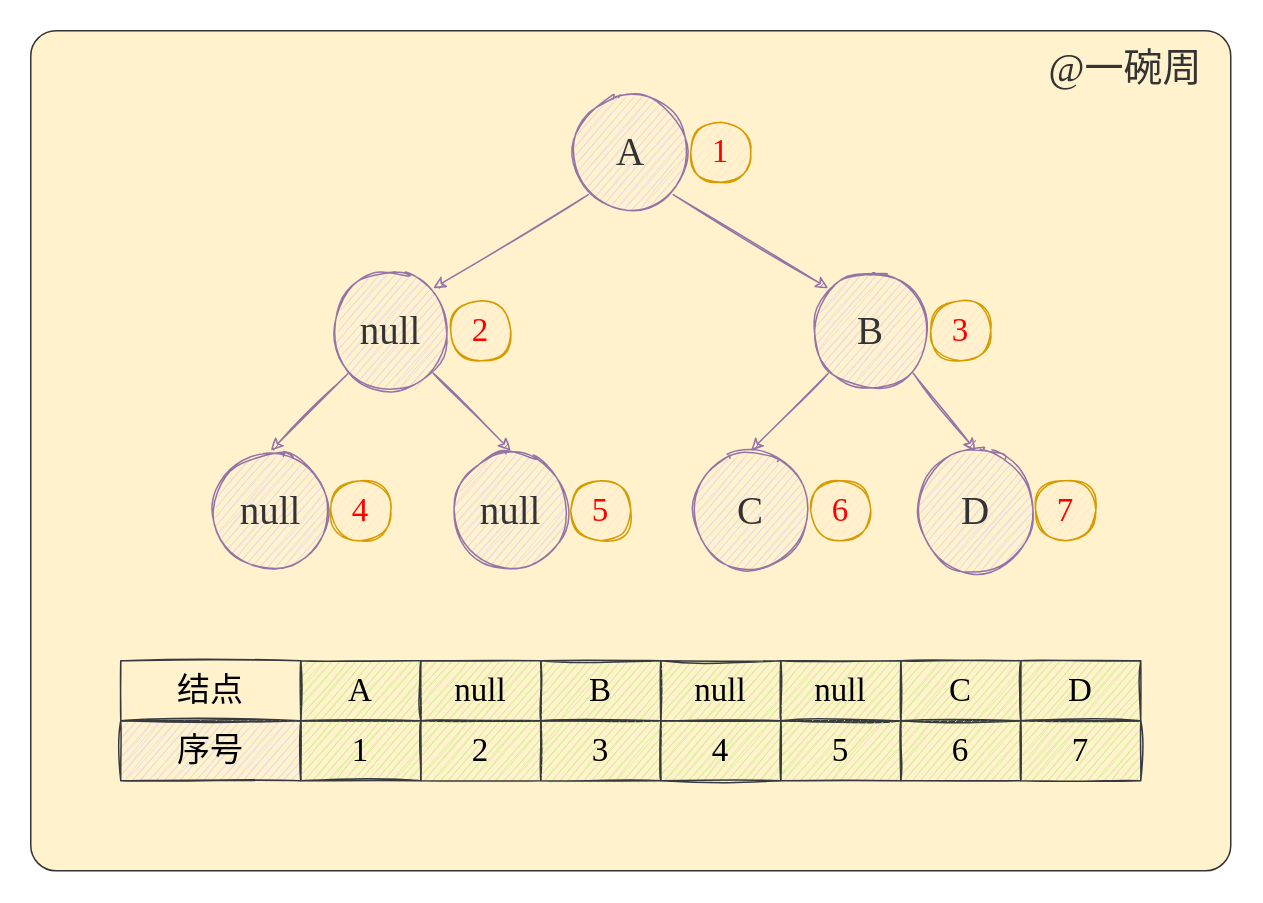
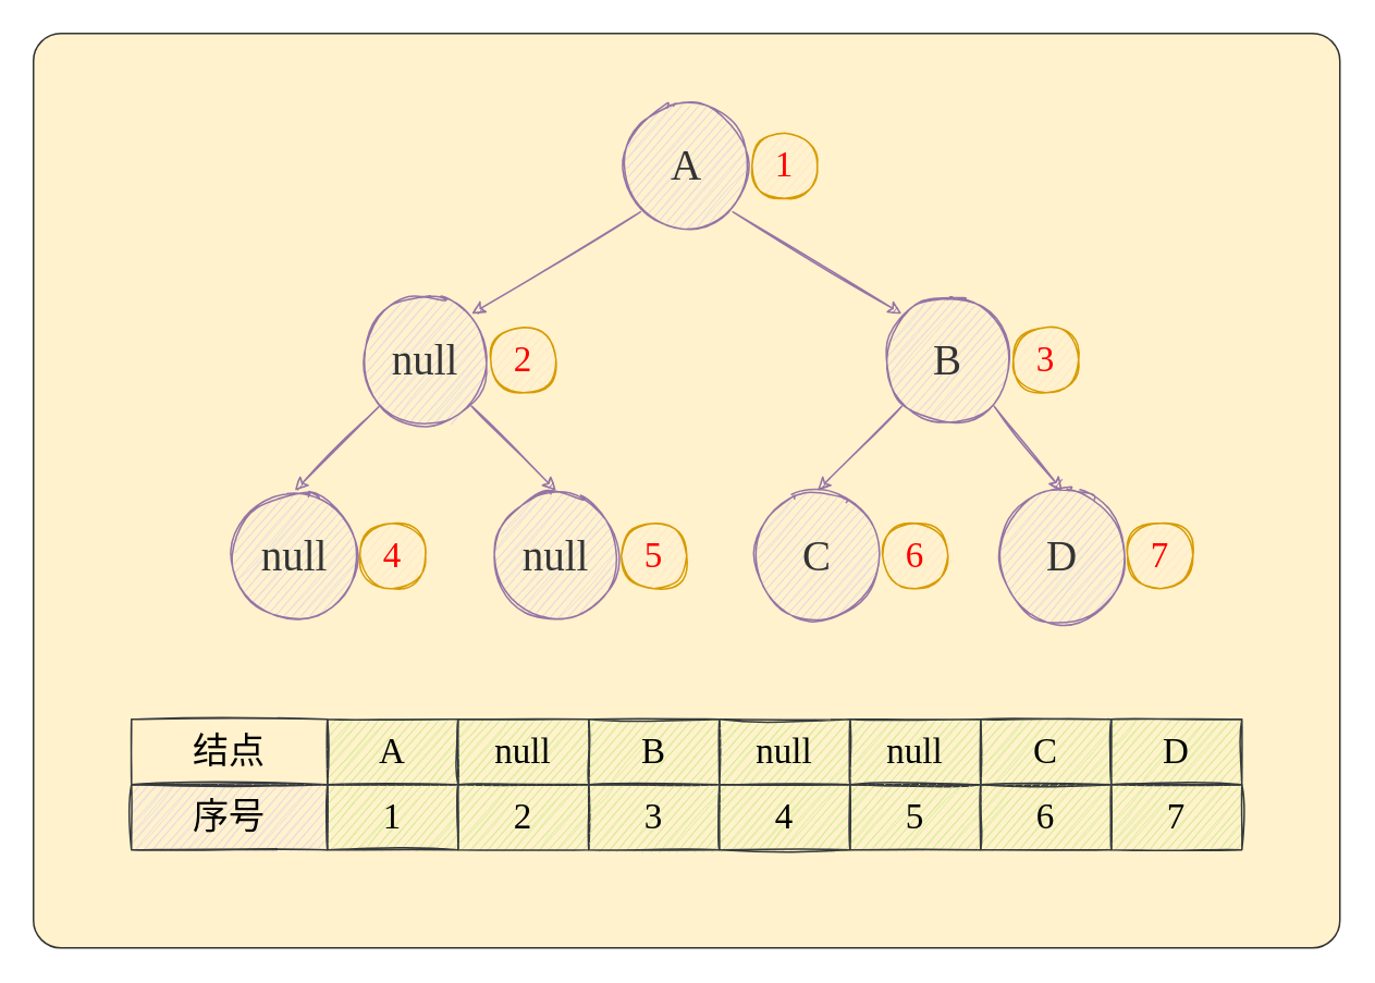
  <mxCell id="0" />
  <mxCell id="1" parent="0" />
  <mxCell id="2" value="" style="rounded=1;whiteSpace=wrap;html=1;sketch=0;fillStyle=auto;fontFamily=Comic Sans MS;fontSize=26;strokeColor=#333333;fillColor=#fff2cc;arcSize=3;" parent="1" vertex="1"><mxGeometry x="20" y="20" width="800" height="560" as="geometry" /></mxCell>
  <mxCell id="3" style="rounded=0;sketch=1;orthogonalLoop=1;jettySize=auto;html=1;exitX=0;exitY=1;exitDx=0;exitDy=0;entryX=1;entryY=0;entryDx=0;entryDy=0;strokeColor=#9673A6;" parent="1" source="5" target="8" edge="1"><mxGeometry relative="1" as="geometry" /></mxCell>
  <mxCell id="4" style="edgeStyle=none;rounded=0;sketch=1;orthogonalLoop=1;jettySize=auto;html=1;exitX=1;exitY=1;exitDx=0;exitDy=0;entryX=0;entryY=0;entryDx=0;entryDy=0;strokeColor=#9673A6;" parent="1" source="5" target="12" edge="1"><mxGeometry relative="1" as="geometry" /></mxCell>
  <mxCell id="5" value="&lt;font style=&quot;font-size: 26px&quot; face=&quot;Comic Sans MS&quot; color=&quot;#333333&quot;&gt;A&lt;/font&gt;" style="ellipse;whiteSpace=wrap;html=1;fillColor=#e1d5e7;strokeColor=#9673a6;sketch=1;fillStyle=auto;" parent="1" vertex="1"><mxGeometry x="380" y="61" width="80" height="80" as="geometry" /></mxCell>
  <mxCell id="6" style="edgeStyle=none;rounded=0;sketch=1;orthogonalLoop=1;jettySize=auto;html=1;exitX=1;exitY=1;exitDx=0;exitDy=0;strokeColor=#9673A6;entryX=0.5;entryY=0;entryDx=0;entryDy=0;" parent="1" source="8" target="14" edge="1"><mxGeometry relative="1" as="geometry" /></mxCell>
  <mxCell id="7" style="edgeStyle=none;rounded=0;sketch=1;orthogonalLoop=1;jettySize=auto;html=1;exitX=0;exitY=1;exitDx=0;exitDy=0;entryX=0.5;entryY=0;entryDx=0;entryDy=0;strokeColor=#9673A6;" parent="1" source="8" target="13" edge="1"><mxGeometry relative="1" as="geometry" /></mxCell>
  <mxCell id="8" value="&lt;font color=&quot;#333333&quot; face=&quot;comic sans ms&quot;&gt;&lt;span style=&quot;font-size: 26px&quot;&gt;null&lt;/span&gt;&lt;/font&gt;" style="ellipse;whiteSpace=wrap;html=1;fillColor=#e1d5e7;strokeColor=#9673a6;sketch=1;fillStyle=auto;" parent="1" vertex="1"><mxGeometry x="220" y="180" width="80" height="80" as="geometry" /></mxCell>
  <mxCell id="9" style="edgeStyle=none;rounded=0;sketch=1;orthogonalLoop=1;jettySize=auto;html=1;exitX=0.5;exitY=1;exitDx=0;exitDy=0;strokeColor=#9673A6;" parent="1" edge="1"><mxGeometry relative="1" as="geometry"><mxPoint x="420" y="300" as="sourcePoint" /></mxGeometry></mxCell>
  <mxCell id="10" style="edgeStyle=none;rounded=0;sketch=1;orthogonalLoop=1;jettySize=auto;html=1;exitX=0;exitY=1;exitDx=0;exitDy=0;entryX=0.5;entryY=0;entryDx=0;entryDy=0;strokeColor=#9673A6;" parent="1" source="12" target="15" edge="1"><mxGeometry relative="1" as="geometry" /></mxCell>
  <mxCell id="11" style="edgeStyle=none;rounded=0;sketch=1;orthogonalLoop=1;jettySize=auto;html=1;exitX=1;exitY=1;exitDx=0;exitDy=0;entryX=0.5;entryY=0;entryDx=0;entryDy=0;fontFamily=Comic Sans MS;fontSize=22;fontColor=#FF0000;strokeColor=#9673A6;" edge="1" parent="1" source="12" target="39"><mxGeometry relative="1" as="geometry" /></mxCell>
  <mxCell id="12" value="&lt;span style=&quot;color: rgb(51 , 51 , 51) ; font-family: &amp;#34;comic sans ms&amp;#34; ; font-size: 26px&quot;&gt;B&lt;/span&gt;" style="ellipse;whiteSpace=wrap;html=1;fillColor=#e1d5e7;strokeColor=#9673a6;sketch=1;fillStyle=auto;" parent="1" vertex="1"><mxGeometry x="540" y="180" width="80" height="80" as="geometry" /></mxCell>
  <mxCell id="13" value="&lt;span style=&quot;color: rgb(51 , 51 , 51) ; font-family: &amp;#34;comic sans ms&amp;#34; ; font-size: 26px&quot;&gt;null&lt;/span&gt;" style="ellipse;whiteSpace=wrap;html=1;fillColor=#e1d5e7;strokeColor=#9673a6;sketch=1;fillStyle=auto;" parent="1" vertex="1"><mxGeometry x="140" y="300" width="80" height="80" as="geometry" /></mxCell>
  <mxCell id="14" value="&lt;span style=&quot;color: rgb(51 , 51 , 51) ; font-family: &amp;#34;comic sans ms&amp;#34; ; font-size: 26px&quot;&gt;null&lt;/span&gt;" style="ellipse;whiteSpace=wrap;html=1;fillColor=#e1d5e7;strokeColor=#9673a6;sketch=1;fillStyle=auto;" parent="1" vertex="1"><mxGeometry x="300" y="300" width="80" height="80" as="geometry" /></mxCell>
  <mxCell id="15" value="&lt;span style=&quot;color: rgb(51 , 51 , 51) ; font-family: &amp;#34;comic sans ms&amp;#34; ; font-size: 26px&quot;&gt;C&lt;/span&gt;" style="ellipse;whiteSpace=wrap;html=1;fillColor=#e1d5e7;strokeColor=#9673a6;sketch=1;fillStyle=auto;" parent="1" vertex="1"><mxGeometry x="460" y="300" width="80" height="80" as="geometry" /></mxCell>
- <mxCell id="16" value="@一碗周" style="text;html=1;strokeColor=none;fillColor=none;align=center;verticalAlign=middle;whiteSpace=wrap;rounded=0;sketch=1;fillStyle=auto;fontFamily=Comic Sans MS;fontSize=26;fontColor=#333333;" parent="1" vertex="1"><mxGeometry x="690" y="30" width="120" height="30" as="geometry" /></mxCell>
  <mxCell id="17" value="&lt;font face=&quot;Comic Sans MS&quot; color=&quot;#ff0000&quot;&gt;1&lt;/font&gt;" style="text;html=1;strokeColor=#d79b00;fillColor=#ffe6cc;align=center;verticalAlign=middle;whiteSpace=wrap;rounded=1;fontSize=22;sketch=1;arcSize=50;" vertex="1" parent="1"><mxGeometry x="460" y="81" width="40" height="40" as="geometry" /></mxCell>
  <mxCell id="18" value="&lt;font face=&quot;Comic Sans MS&quot; color=&quot;#ff0000&quot;&gt;2&lt;/font&gt;" style="text;html=1;strokeColor=#d79b00;fillColor=#ffe6cc;align=center;verticalAlign=middle;whiteSpace=wrap;rounded=1;fontSize=22;sketch=1;arcSize=50;" vertex="1" parent="1"><mxGeometry x="300" y="200" width="40" height="40" as="geometry" /></mxCell>
  <mxCell id="19" value="&lt;font face=&quot;Comic Sans MS&quot; color=&quot;#ff0000&quot;&gt;3&lt;/font&gt;" style="text;html=1;strokeColor=#d79b00;fillColor=#ffe6cc;align=center;verticalAlign=middle;whiteSpace=wrap;rounded=1;fontSize=22;sketch=1;arcSize=50;" vertex="1" parent="1"><mxGeometry x="620" y="200" width="40" height="40" as="geometry" /></mxCell>
  <mxCell id="20" value="&lt;font face=&quot;Comic Sans MS&quot; color=&quot;#ff0000&quot;&gt;4&lt;/font&gt;" style="text;html=1;strokeColor=#d79b00;fillColor=#ffe6cc;align=center;verticalAlign=middle;whiteSpace=wrap;rounded=1;fontSize=22;sketch=1;arcSize=50;" vertex="1" parent="1"><mxGeometry x="220" y="320" width="40" height="40" as="geometry" /></mxCell>
  <mxCell id="21" value="&lt;font face=&quot;Comic Sans MS&quot; color=&quot;#ff0000&quot;&gt;5&lt;/font&gt;" style="text;html=1;strokeColor=#d79b00;fillColor=#ffe6cc;align=center;verticalAlign=middle;whiteSpace=wrap;rounded=1;fontSize=22;sketch=1;arcSize=50;" vertex="1" parent="1"><mxGeometry x="380" y="320" width="40" height="40" as="geometry" /></mxCell>
  <mxCell id="22" value="&lt;font face=&quot;Comic Sans MS&quot; color=&quot;#ff0000&quot;&gt;6&lt;/font&gt;" style="text;html=1;strokeColor=#d79b00;fillColor=#ffe6cc;align=center;verticalAlign=middle;whiteSpace=wrap;rounded=1;fontSize=22;sketch=1;arcSize=50;" vertex="1" parent="1"><mxGeometry x="540" y="320" width="40" height="40" as="geometry" /></mxCell>
  <mxCell id="23" value="结点" style="rounded=0;whiteSpace=wrap;html=1;sketch=1;fontFamily=Comic Sans MS;fontSize=22;strokeColor=#36393d;fillColor=#fff2cc;" vertex="1" parent="1"><mxGeometry x="80" y="440" width="120" height="40" as="geometry" /></mxCell>
  <mxCell id="24" value="序号" style="rounded=0;whiteSpace=wrap;html=1;sketch=1;fontFamily=Comic Sans MS;fontSize=22;strokeColor=#36393d;fillColor=#e1d5e7;" vertex="1" parent="1"><mxGeometry x="80" y="480" width="120" height="40" as="geometry" /></mxCell>
  <mxCell id="25" value="A" style="rounded=0;whiteSpace=wrap;html=1;sketch=1;fontFamily=Comic Sans MS;fontSize=22;strokeColor=#36393d;fillColor=#cdeb8b;" vertex="1" parent="1"><mxGeometry x="200" y="440" width="80" height="40" as="geometry" /></mxCell>
  <mxCell id="26" value="1" style="rounded=0;whiteSpace=wrap;html=1;sketch=1;fontFamily=Comic Sans MS;fontSize=22;strokeColor=#36393d;fillColor=#cdeb8b;" vertex="1" parent="1"><mxGeometry x="200" y="480" width="80" height="40" as="geometry" /></mxCell>
  <mxCell id="27" value="null" style="rounded=0;whiteSpace=wrap;html=1;sketch=1;fontFamily=Comic Sans MS;fontSize=22;strokeColor=#36393d;fillColor=#cdeb8b;" vertex="1" parent="1"><mxGeometry x="280" y="440" width="80" height="40" as="geometry" /></mxCell>
  <mxCell id="28" value="2" style="rounded=0;whiteSpace=wrap;html=1;sketch=1;fontFamily=Comic Sans MS;fontSize=22;strokeColor=#36393d;fillColor=#cdeb8b;" vertex="1" parent="1"><mxGeometry x="280" y="480" width="80" height="40" as="geometry" /></mxCell>
  <mxCell id="29" value="B" style="rounded=0;whiteSpace=wrap;html=1;sketch=1;fontFamily=Comic Sans MS;fontSize=22;strokeColor=#36393d;fillColor=#cdeb8b;" vertex="1" parent="1"><mxGeometry x="360" y="440" width="80" height="40" as="geometry" /></mxCell>
  <mxCell id="30" value="3" style="rounded=0;whiteSpace=wrap;html=1;sketch=1;fontFamily=Comic Sans MS;fontSize=22;strokeColor=#36393d;fillColor=#cdeb8b;" vertex="1" parent="1"><mxGeometry x="360" y="480" width="80" height="40" as="geometry" /></mxCell>
  <mxCell id="31" value="null" style="rounded=0;whiteSpace=wrap;html=1;sketch=1;fontFamily=Comic Sans MS;fontSize=22;strokeColor=#36393d;fillColor=#cdeb8b;" vertex="1" parent="1"><mxGeometry x="440" y="440" width="80" height="40" as="geometry" /></mxCell>
  <mxCell id="32" value="4" style="rounded=0;whiteSpace=wrap;html=1;sketch=1;fontFamily=Comic Sans MS;fontSize=22;strokeColor=#36393d;fillColor=#cdeb8b;" vertex="1" parent="1"><mxGeometry x="440" y="480" width="80" height="40" as="geometry" /></mxCell>
  <mxCell id="33" value="null" style="rounded=0;whiteSpace=wrap;html=1;sketch=1;fontFamily=Comic Sans MS;fontSize=22;strokeColor=#36393d;fillColor=#cdeb8b;" vertex="1" parent="1"><mxGeometry x="520" y="440" width="80" height="40" as="geometry" /></mxCell>
  <mxCell id="34" value="5" style="rounded=0;whiteSpace=wrap;html=1;sketch=1;fontFamily=Comic Sans MS;fontSize=22;strokeColor=#36393d;fillColor=#cdeb8b;" vertex="1" parent="1"><mxGeometry x="520" y="480" width="80" height="40" as="geometry" /></mxCell>
  <mxCell id="35" value="C" style="rounded=0;whiteSpace=wrap;html=1;sketch=1;fontFamily=Comic Sans MS;fontSize=22;strokeColor=#36393d;fillColor=#cdeb8b;" vertex="1" parent="1"><mxGeometry x="600" y="440" width="80" height="40" as="geometry" /></mxCell>
  <mxCell id="36" value="6" style="rounded=0;whiteSpace=wrap;html=1;sketch=1;fontFamily=Comic Sans MS;fontSize=22;strokeColor=#36393d;fillColor=#cdeb8b;" vertex="1" parent="1"><mxGeometry x="600" y="480" width="80" height="40" as="geometry" /></mxCell>
  <mxCell id="37" value="D" style="rounded=0;whiteSpace=wrap;html=1;sketch=1;fontFamily=Comic Sans MS;fontSize=22;strokeColor=#36393d;fillColor=#cdeb8b;" vertex="1" parent="1"><mxGeometry x="680" y="440" width="80" height="40" as="geometry" /></mxCell>
  <mxCell id="38" value="7" style="rounded=0;whiteSpace=wrap;html=1;sketch=1;fontFamily=Comic Sans MS;fontSize=22;strokeColor=#36393d;fillColor=#cdeb8b;" vertex="1" parent="1"><mxGeometry x="680" y="480" width="80" height="40" as="geometry" /></mxCell>
  <mxCell id="39" value="&lt;span style=&quot;color: rgb(51 , 51 , 51) ; font-family: &amp;#34;comic sans ms&amp;#34; ; font-size: 26px&quot;&gt;D&lt;/span&gt;" style="ellipse;whiteSpace=wrap;html=1;fillColor=#e1d5e7;strokeColor=#9673a6;sketch=1;fillStyle=auto;" vertex="1" parent="1"><mxGeometry x="610" y="300" width="80" height="80" as="geometry" /></mxCell>
  <mxCell id="40" value="&lt;font face=&quot;Comic Sans MS&quot; color=&quot;#ff0000&quot;&gt;7&lt;/font&gt;" style="text;html=1;strokeColor=#d79b00;fillColor=#ffe6cc;align=center;verticalAlign=middle;whiteSpace=wrap;rounded=1;fontSize=22;sketch=1;arcSize=50;" vertex="1" parent="1"><mxGeometry x="690" y="320" width="40" height="40" as="geometry" /></mxCell>
